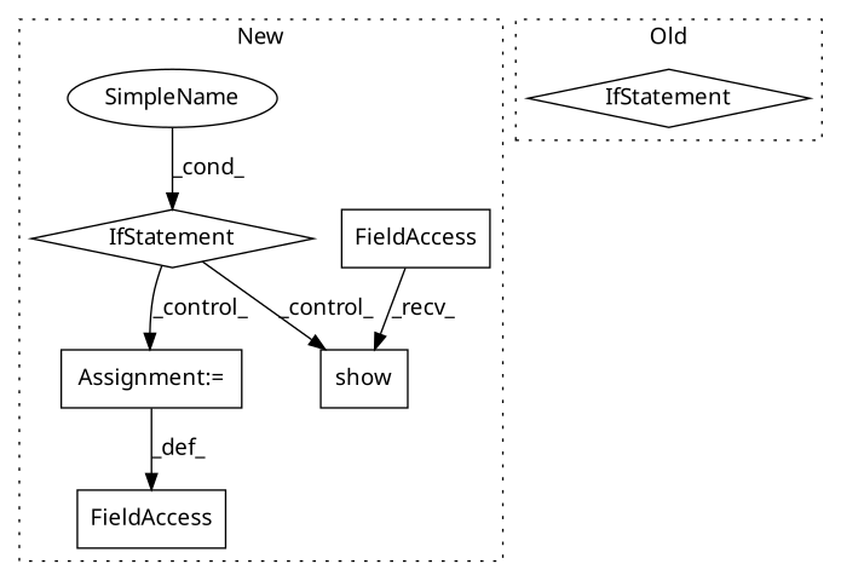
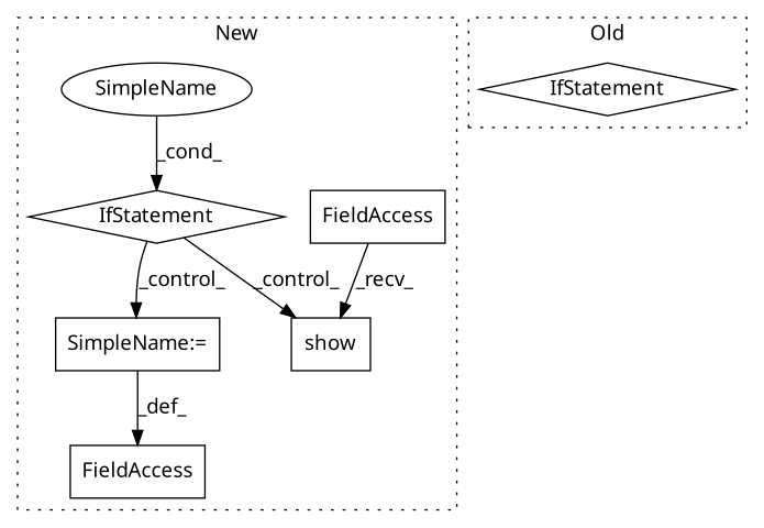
  digraph {
    fontname="Noto Sans"
    node [a=22 shape=box fontname="Noto Sans"]
    edge [fontname="Noto Sans"]
    n1 [a=32 l=6 label=show s=9275]
    n2 [l=10 label=FieldAccess s=9257]
    n3 [a=25 l="4,2" label=IfStatement s="6668,6694" shape=diamond]
    n4 [a=42 label=SimpleName shape=ellipse]
-   n5 [a=7 l=1 label="Assignment:=" s=7231]
+   n5 [a=7 l=1 label="SimpleName:=" s=7231]
    n6 [l=2 label=FieldAccess s=7229]
    n7 [a=25 l=3 label=IfStatement s=8002 shape=diamond]
    subgraph cluster_1 {
      label=New
      style=dotted
      n1
      n2
      n3
      n4
      n5
      n6
    }
    subgraph cluster_2 {
      label=Old
      style=dotted
      n7
    }
    n2 -> n1 [label=_recv_]
    n3 -> n1 [label=_control_]
    n3 -> n5 [label=_control_]
    n4 -> n3 [label=_cond_]
    n5 -> n6 [label=_def_]
  }
